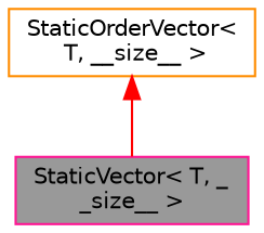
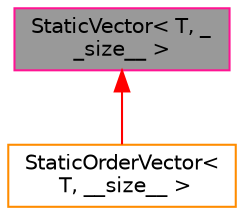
  digraph {
    node [fontname=Helvetica fontsize=10 shape=box style=filled]
    n1 [color=deeppink fillcolor=grey60 fontcolor=black height=0.2 label="StaticVector\< T, _\l_size__ \>" width=0.4]
    n2 [color=darkorange fillcolor=white height=0.2 label="StaticOrderVector\<\l T, __size__ \>" width=0.4]
-   n2 -> n1 [color=red dir=back fontname=Helvetica fontsize=10 labelfontname=Helvetica labelfontsize=10 style=solid]
+   n1 -> n2 [color=red dir=back fontname=Helvetica fontsize=10 labelfontname=Helvetica labelfontsize=10 style=solid]
  }
